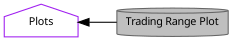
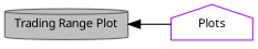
  digraph {
    rankdir=LR
    node [fontname="Lucinda Grande" fontsize=10]
    n1 [color=gray40 fillcolor=grey75 fontcolor=black height=0.2 label="Trading Range Plot" shape=cylinder style=filled width=0.4]
    n2 [color=purple height=0.2 label=Plots shape=house width=0.4]
-   n2 -> n1 [dir=back fontname="Lucinda Grande" fontsize=10 labelfontname="Lucinda Grande" labelfontsize=10 shape=plaintext style=solid]
+   n1 -> n2 [dir=back fontname="Lucinda Grande" fontsize=10 labelfontname="Lucinda Grande" labelfontsize=10 shape=plaintext style=solid]
  }
